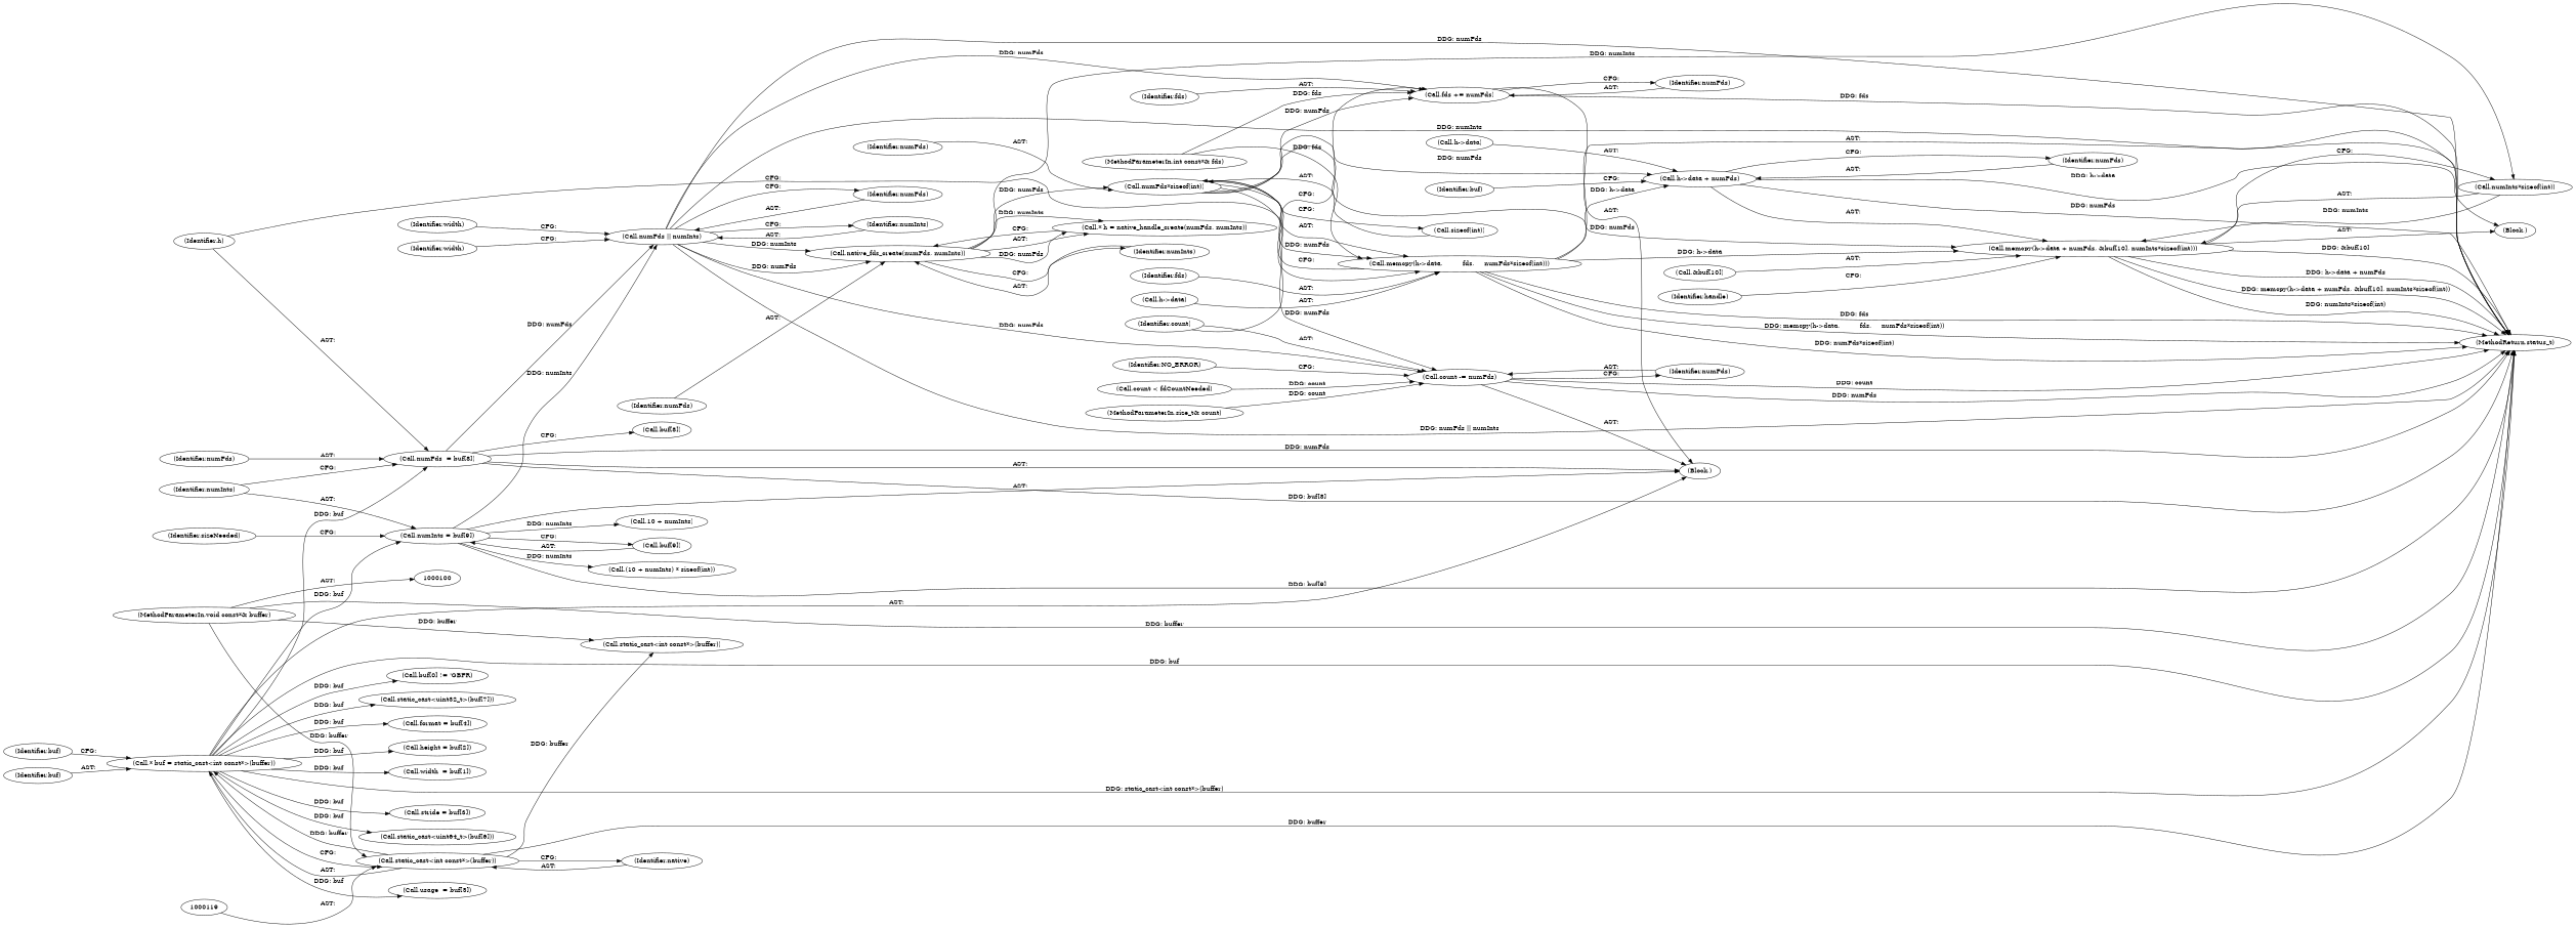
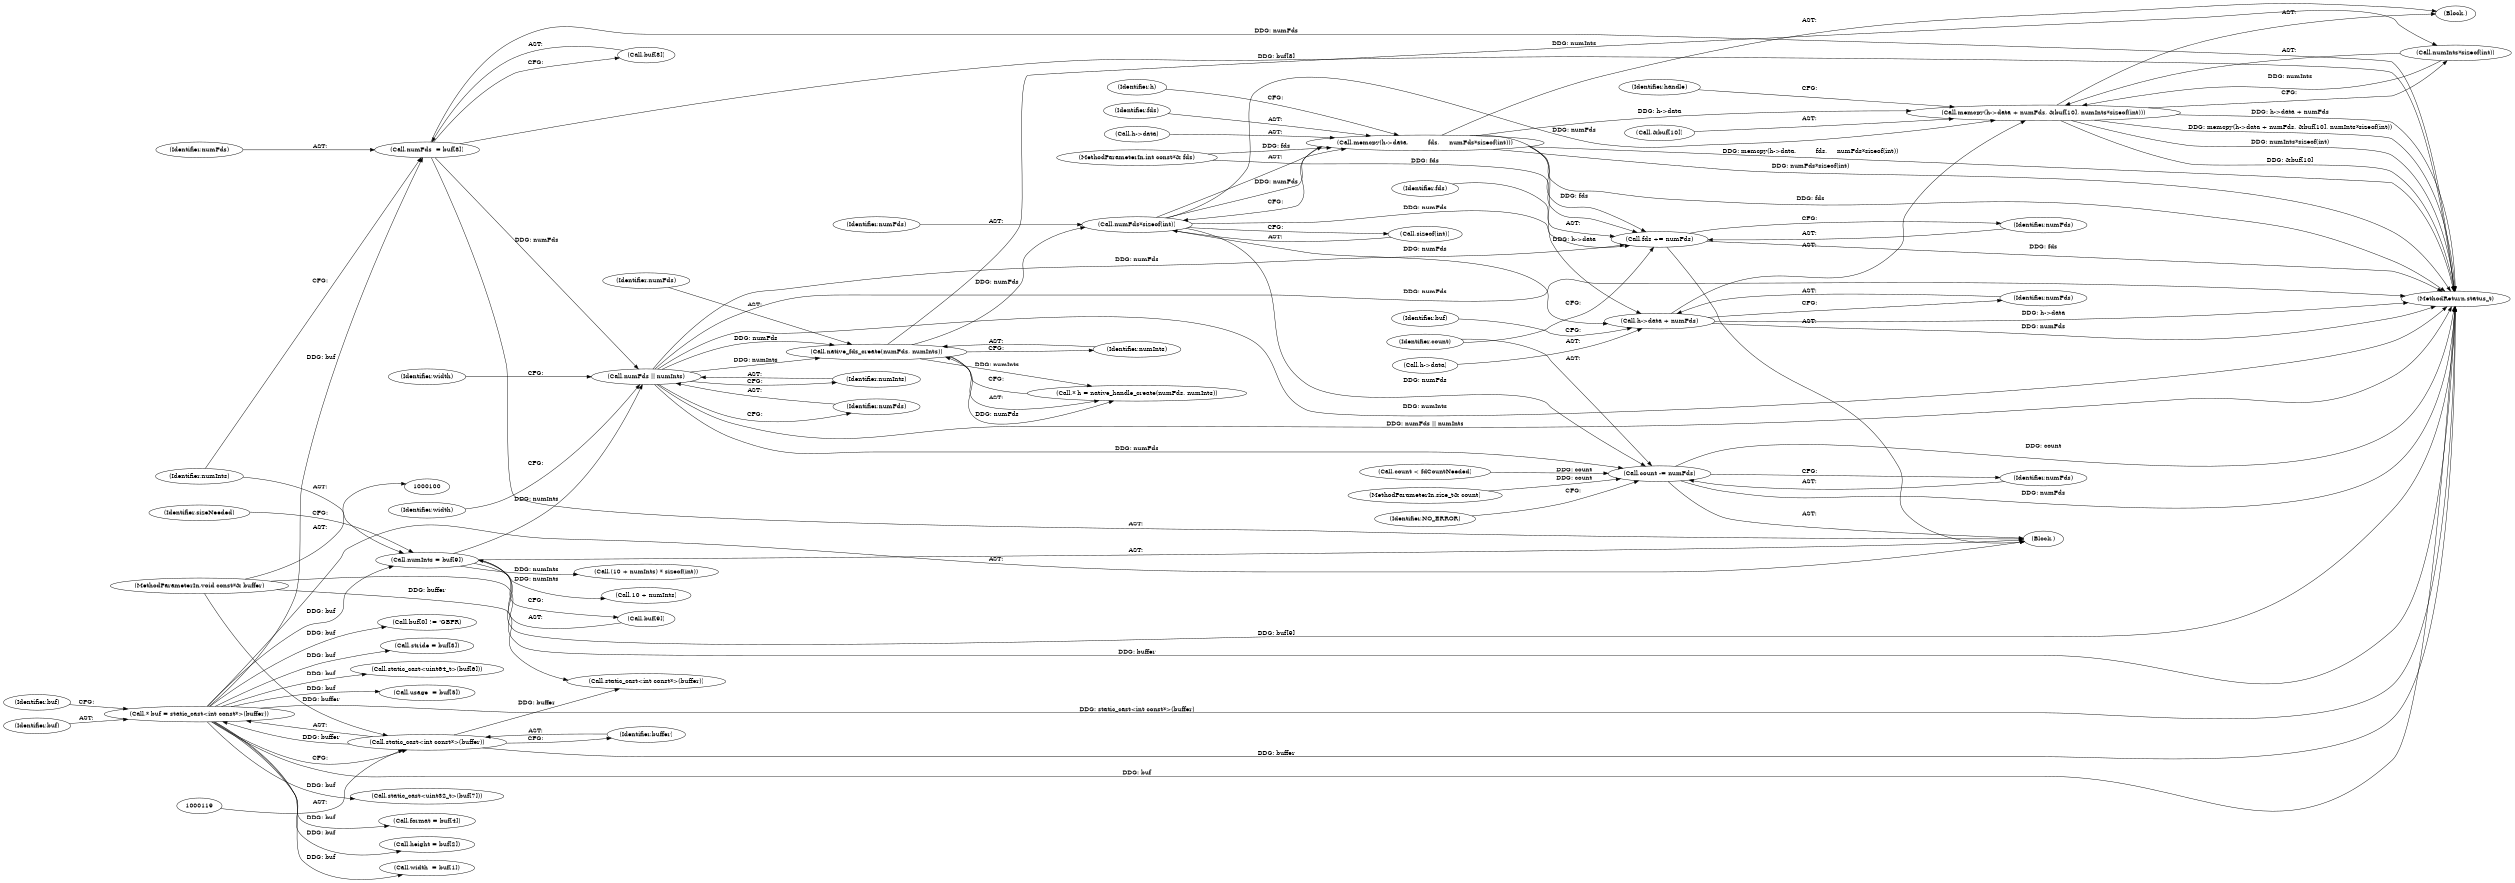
  digraph {
    rankdir=LR
    n1 [label="(Call,numFds*sizeof(int))"]
    n2 [label="(Call,memcpy(h->data,          fds,     numFds*sizeof(int)))"]
    n3 [label="(Call,memcpy(h->data + numFds, &buf[10], numInts*sizeof(int)))"]
    n4 [label="(Call,h->data + numFds)"]
    n5 [label="(Call,fds += numFds)"]
    n6 [label="(Call,count -= numFds)"]
    n7 [label="(Call,sizeof(int))"]
    n8 [label="(MethodReturn,status_t)"]
    n9 [label="(Block,)"]
    n10 [label="(Call,numInts*sizeof(int))"]
    n11 [label="(Identifier,numFds)"]
    n12 [label="(Block,)"]
    n13 [label="(Identifier,numFds)"]
    n14 [label="(Identifier,numFds)"]
    n15 [label="(Call,native_fds_create(numFds, numInts))"]
    n16 [label="(Identifier,numInts)"]
    n17 [label="(Call,* h = native_handle_create(numFds, numInts))"]
    n18 [label="(Call,numFds || numInts)"]
    n19 [label="(Identifier,numInts)"]
    n20 [label="(Identifier,numFds)"]
    n21 [label="(Call,numFds  = buf[8])"]
    n22 [label="(Call,buf[8])"]
    n23 [label="(Call,* buf = static_cast<int const*>(buffer))"]
    n24 [label="(Call,static_cast<int const*>(buffer))"]
    n25 [label="(Call,numInts = buf[9])"]
    n26 [label="(Call,format = buf[4])"]
    n27 [label="(Call,height = buf[2])"]
    n28 [label="(Call,width  = buf[1])"]
    n29 [label="(Call,stride = buf[3])"]
    n30 [label="(Call,static_cast<uint64_t>(buf[6]))"]
    n31 [label="(Call,usage  = buf[5])"]
    n32 [label="(Call,buf[0] != 'GBFR)"]
    n33 [label="(Call,static_cast<uint32_t>(buf[7]))"]
-   n34 [label="(Identifier,native)"]
+   n34 [label="(Identifier,buffer)"]
    n35 [label="(Call,static_cast<int const*>(buffer))"]
    n36 [label="(Call,10 + numInts)"]
    n37 [label="(Call,buf[9])"]
    n38 [label="(Call,(10 + numInts) * sizeof(int))"]
    n39 [label="(MethodParameterIn,void const*& buffer)"]
    1000100
    n41 [label="(Identifier,h)"]
    n42 [label="(MethodParameterIn,int const*& fds)"]
    n43 [label="(Identifier,width)"]
    n44 [label="(Identifier,fds)"]
    n45 [label="(Identifier,buf)"]
    n46 [label="(Identifier,fds)"]
    n47 [label="(Identifier,count)"]
    n48 [label="(Call,h->data)"]
    n49 [label="(Identifier,numInts)"]
    n50 [label="(Identifier,NO_ERROR)"]
    n51 [label="(Call,count < fdCountNeeded)"]
    n52 [label="(Identifier,numFds)"]
    n53 [label="(Identifier,sizeNeeded)"]
    n54 [label="(Identifier,width)"]
    n55 [label="(Identifier,numFds)"]
    n56 [label="(Call,&buf[10])"]
    n57 [label="(Identifier,numFds)"]
    n58 [label="(Identifier,buf)"]
    n59 [label="(Identifier,handle)"]
    n60 [label="(Call,h->data)"]
    n61 [label="(Identifier,buf)"]
    n62 [label="(MethodParameterIn,size_t& count)"]
    1000119
    n1 -> n2 [label="AST: "]
    n1 -> n2 [label="DDG: numFds"]
    n1 -> n3 [label="DDG: numFds"]
    n1 -> n4 [label="DDG: numFds"]
    n1 -> n5 [label="DDG: numFds"]
    n1 -> n6 [label="DDG: numFds"]
    n1 -> n7 [label="CFG: "]
    n2 -> n1 [label="CFG: "]
    n2 -> n3 [label="DDG: h->data"]
    n2 -> n4 [label="DDG: h->data"]
+   n2 -> n5 [label="DDG: fds"]
    n2 -> n8 [label="DDG: fds"]
    n2 -> n8 [label="DDG: memcpy(h->data,          fds,     numFds*sizeof(int))"]
    n2 -> n8 [label="DDG: numFds*sizeof(int)"]
    n2 -> n9 [label="AST: "]
    n3 -> n8 [label="DDG: numInts*sizeof(int)"]
    n3 -> n8 [label="DDG: &buf[10]"]
    n3 -> n8 [label="DDG: h->data + numFds"]
    n3 -> n8 [label="DDG: memcpy(h->data + numFds, &buf[10], numInts*sizeof(int))"]
    n3 -> n9 [label="AST: "]
    n3 -> n10 [label="CFG: "]
    n4 -> n3 [label="AST: "]
    n4 -> n8 [label="DDG: h->data"]
    n4 -> n8 [label="DDG: numFds"]
    n4 -> n11 [label="CFG: "]
    n5 -> n8 [label="DDG: fds"]
    n5 -> n12 [label="AST: "]
    n5 -> n13 [label="CFG: "]
    n6 -> n8 [label="DDG: count"]
    n6 -> n8 [label="DDG: numFds"]
    n6 -> n12 [label="AST: "]
    n6 -> n14 [label="CFG: "]
    n7 -> n1 [label="AST: "]
    n10 -> n3 [label="AST: "]
    n10 -> n3 [label="DDG: numInts"]
    n11 -> n4 [label="AST: "]
    n13 -> n5 [label="AST: "]
    n14 -> n6 [label="AST: "]
    n15 -> n1 [label="DDG: numFds"]
    n15 -> n10 [label="DDG: numInts"]
    n15 -> n16 [label="CFG: "]
    n15 -> n17 [label="AST: "]
    n15 -> n17 [label="DDG: numFds"]
    n15 -> n17 [label="DDG: numInts"]
    n16 -> n15 [label="AST: "]
    n17 -> n15 [label="CFG: "]
    n18 -> n5 [label="DDG: numFds"]
    n18 -> n6 [label="DDG: numFds"]
    n18 -> n8 [label="DDG: numFds"]
    n18 -> n8 [label="DDG: numInts"]
    n18 -> n8 [label="DDG: numFds || numInts"]
    n18 -> n15 [label="DDG: numFds"]
    n18 -> n15 [label="DDG: numInts"]
    n18 -> n19 [label="CFG: "]
    n18 -> n20 [label="CFG: "]
    n19 -> n18 [label="AST: "]
    n20 -> n18 [label="AST: "]
    n21 -> n8 [label="DDG: buf[8]"]
    n21 -> n8 [label="DDG: numFds"]
    n21 -> n12 [label="AST: "]
    n21 -> n18 [label="DDG: numFds"]
    n21 -> n22 [label="CFG: "]
-   n41 -> n21 [label="AST: "]
+   n22 -> n21 [label="AST: "]
    n23 -> n8 [label="DDG: buf"]
    n23 -> n8 [label="DDG: static_cast<int const*>(buffer)"]
    n23 -> n12 [label="AST: "]
    n23 -> n21 [label="DDG: buf"]
    n23 -> n24 [label="CFG: "]
    n23 -> n25 [label="DDG: buf"]
    n23 -> n26 [label="DDG: buf"]
    n23 -> n27 [label="DDG: buf"]
    n23 -> n28 [label="DDG: buf"]
    n23 -> n29 [label="DDG: buf"]
    n23 -> n30 [label="DDG: buf"]
    n23 -> n31 [label="DDG: buf"]
    n23 -> n32 [label="DDG: buf"]
    n23 -> n33 [label="DDG: buf"]
    n24 -> n8 [label="DDG: buffer"]
    n24 -> n23 [label="AST: "]
    n24 -> n23 [label="DDG: buffer"]
    n24 -> n34 [label="CFG: "]
    n24 -> n35 [label="DDG: buffer"]
    n25 -> n8 [label="DDG: buf[9]"]
    n25 -> n12 [label="AST: "]
    n25 -> n18 [label="DDG: numInts"]
    n25 -> n36 [label="DDG: numInts"]
    n25 -> n37 [label="CFG: "]
    n25 -> n38 [label="DDG: numInts"]
    n34 -> n24 [label="AST: "]
    n37 -> n25 [label="AST: "]
    n39 -> n8 [label="DDG: buffer"]
    n39 -> n24 [label="DDG: buffer"]
    n39 -> n35 [label="DDG: buffer"]
    n39 -> 1000100 [label="AST: "]
    n41 -> n2 [label="CFG: "]
    n42 -> n2 [label="DDG: fds"]
    n42 -> n5 [label="DDG: fds"]
    n43 -> n18 [label="CFG: "]
    n44 -> n2 [label="AST: "]
    n45 -> n4 [label="CFG: "]
    n46 -> n5 [label="AST: "]
    n47 -> n5 [label="CFG: "]
    n47 -> n6 [label="AST: "]
    n48 -> n2 [label="AST: "]
    n49 -> n21 [label="CFG: "]
    n49 -> n25 [label="AST: "]
    n50 -> n6 [label="CFG: "]
    n51 -> n6 [label="DDG: count"]
    n52 -> n15 [label="AST: "]
    n53 -> n25 [label="CFG: "]
    n54 -> n18 [label="CFG: "]
    n55 -> n21 [label="AST: "]
    n56 -> n3 [label="AST: "]
    n57 -> n1 [label="AST: "]
    n58 -> n23 [label="CFG: "]
    n59 -> n3 [label="CFG: "]
    n60 -> n4 [label="AST: "]
    n61 -> n23 [label="AST: "]
    n62 -> n6 [label="DDG: count"]
    1000119 -> n24 [label="AST: "]
  }
